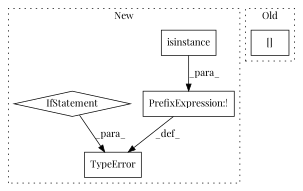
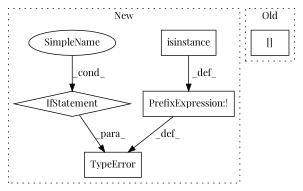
  digraph {
    fontname="Playfair Display"
    node [a=32 fontname="Playfair Display" shape=box]
    edge [fontname="Playfair Display"]
    n1 [l="10,1" label=TypeError s="11175,11246"]
    n2 [l="11,1" label=isinstance s="11146,11164"]
    n3 [a=25 l="4,2" label=IfStatement s="11141,11165" shape=diamond]
+   n4 [a=42 label=SimpleName shape=ellipse]
    n5 [a=38 l=1 label="PrefixExpression:!" s=11145]
    n6 [a=2 l="204,2" label="[]" s="12953,13245"]
    subgraph cluster_1 {
      label=New
      style=dotted
      n1
      n2
      n3
+     n4
      n5
    }
    subgraph cluster_2 {
      label=Old
      style=dotted
      n6
    }
-   n2 -> n5 [label=_para_]
+   n2 -> n5 [label=_def_]
    n3 -> n1 [label=_para_]
+   n4 -> n3 [label=_cond_]
    n5 -> n1 [label=_def_]
  }
